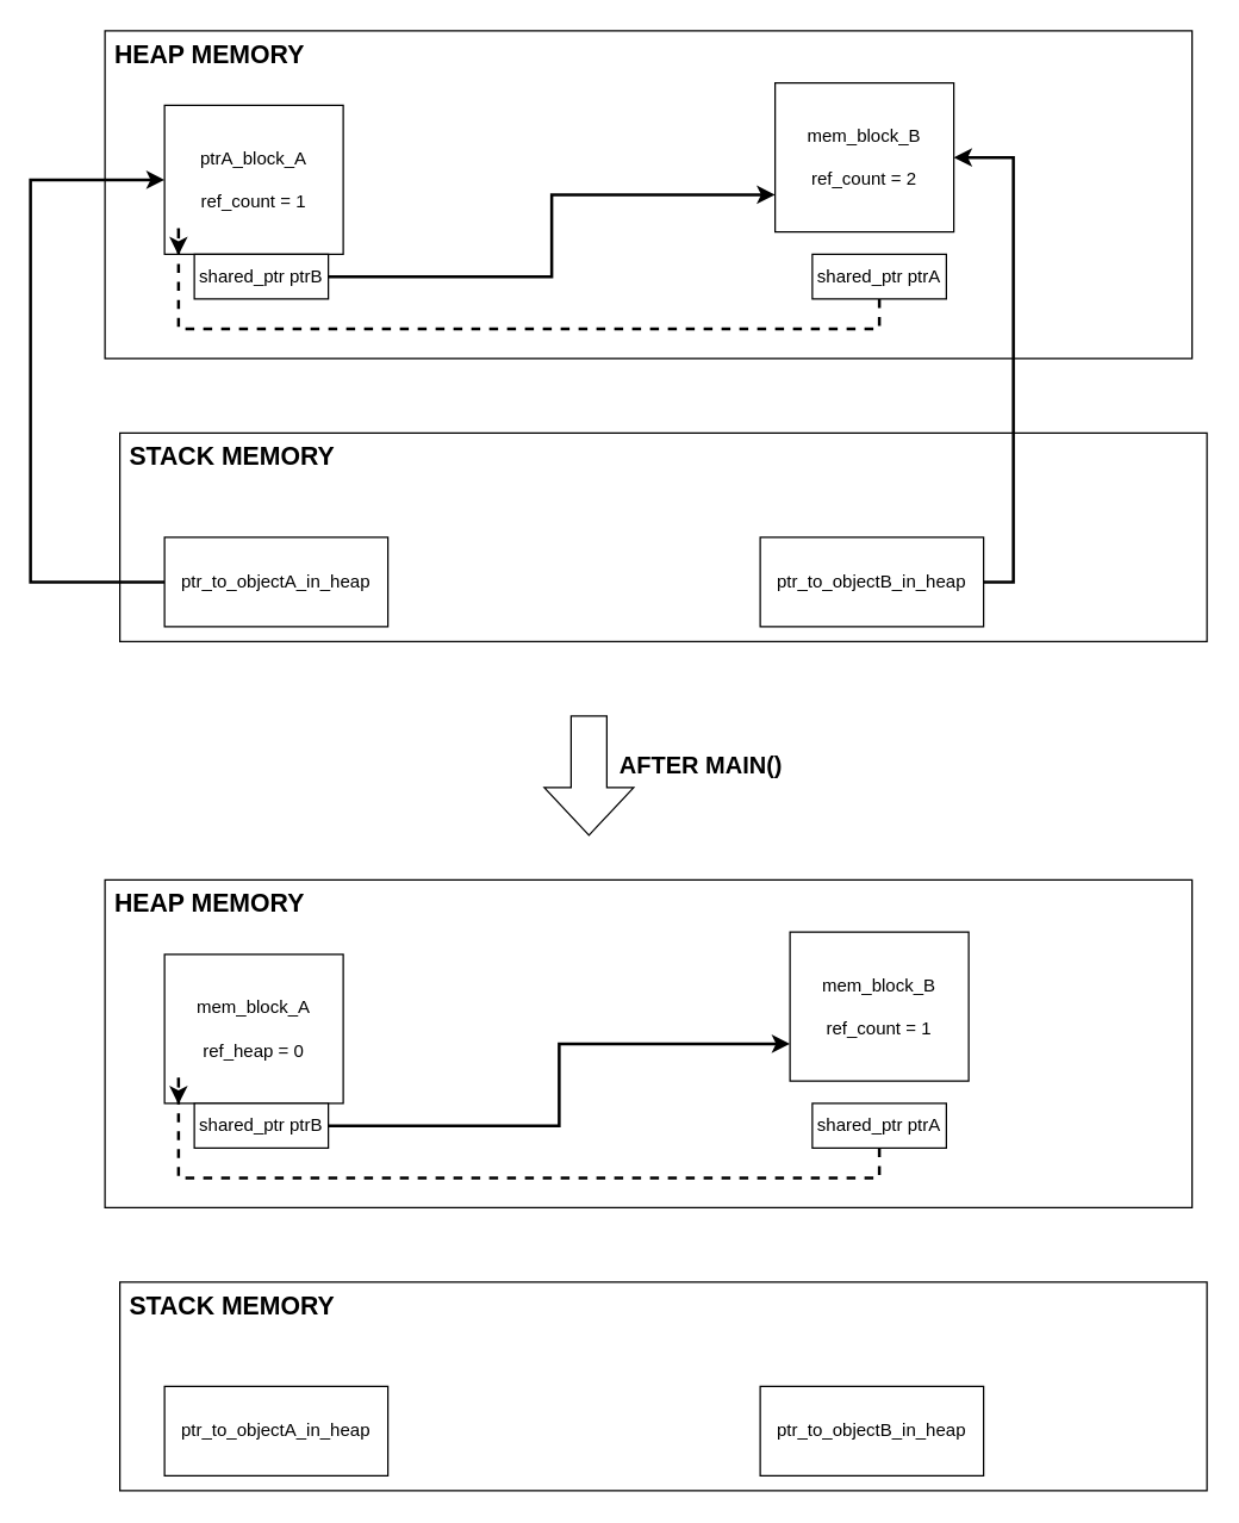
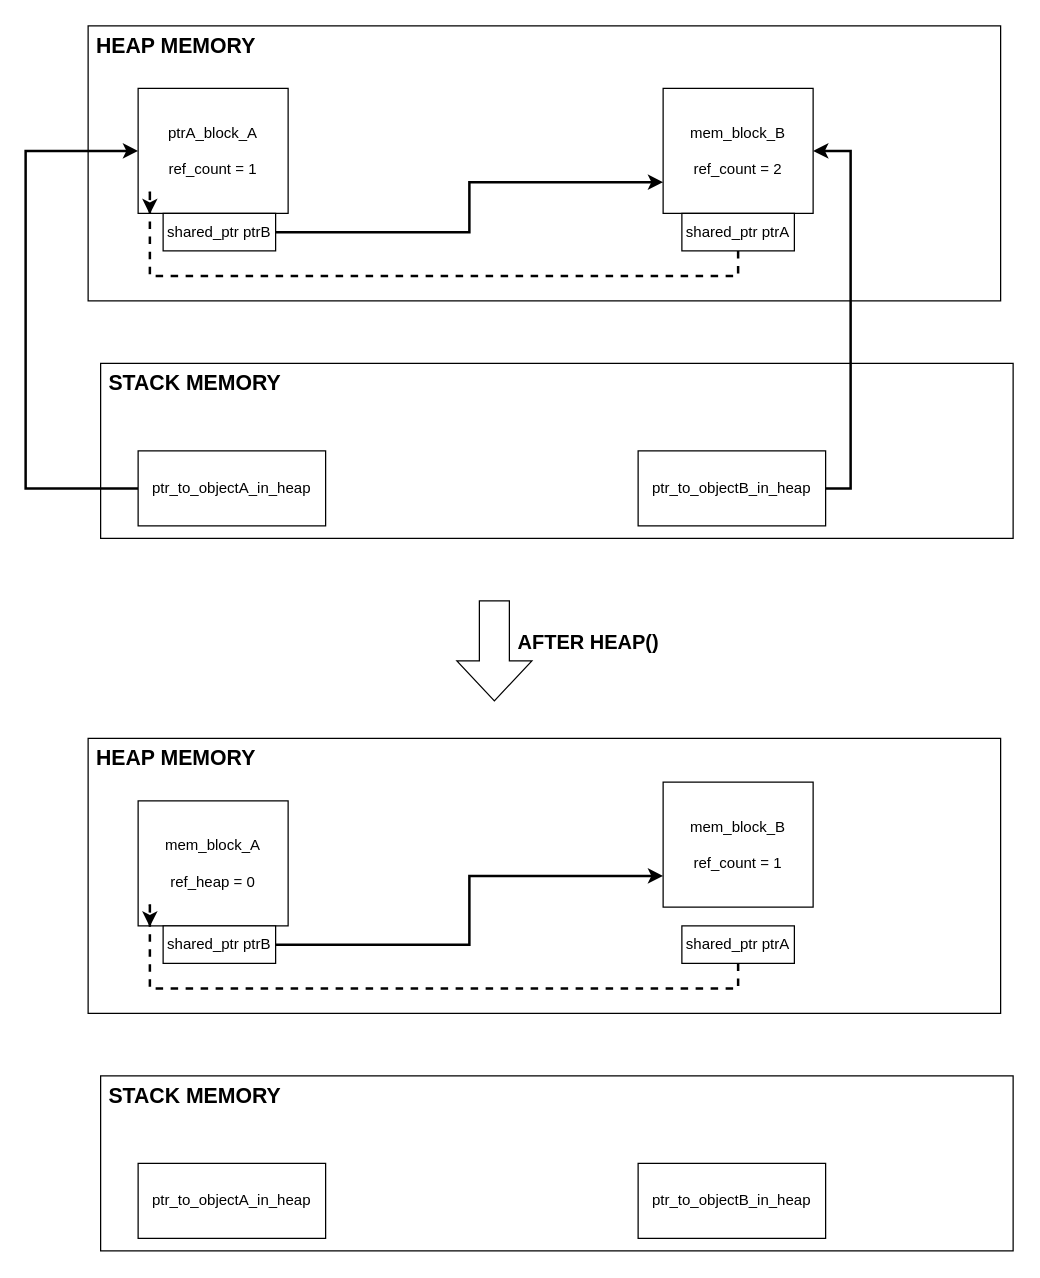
  <mxCell id="0" />
  <mxCell id="1" parent="0" />
  <mxCell id="2" value="&lt;font style=&quot;font-size: 17px;&quot;&gt;&lt;b&gt;&amp;nbsp;STACK MEMORY&lt;/b&gt;&lt;/font&gt;" style="rounded=0;whiteSpace=wrap;html=1;align=left;verticalAlign=top;" parent="1" vertex="1"><mxGeometry x="80" y="290" width="730" height="140" as="geometry" /></mxCell>
  <mxCell id="3" value="&lt;font style=&quot;font-size: 17px;&quot;&gt;&lt;b&gt;&amp;nbsp;HEAP MEMORY&lt;/b&gt;&lt;/font&gt;" style="rounded=0;whiteSpace=wrap;html=1;align=left;verticalAlign=top;" parent="1" vertex="1"><mxGeometry x="70" y="20" width="730" height="220" as="geometry" /></mxCell>
  <mxCell id="4" style="edgeStyle=orthogonalEdgeStyle;rounded=0;orthogonalLoop=1;jettySize=auto;html=1;exitX=0;exitY=0.5;exitDx=0;exitDy=0;entryX=0;entryY=0.5;entryDx=0;entryDy=0;strokeWidth=2;" parent="1" source="5" target="6" edge="1"><mxGeometry relative="1" as="geometry"><Array as="points"><mxPoint x="20" y="390" /><mxPoint x="20" y="120" /></Array></mxGeometry></mxCell>
  <mxCell id="5" value="ptr_to_objectA_in_heap" style="rounded=0;whiteSpace=wrap;html=1;" parent="1" vertex="1"><mxGeometry x="110" y="360" width="150" height="60" as="geometry" /></mxCell>
  <mxCell id="6" value="ptrA_block_A&lt;div&gt;&lt;br&gt;&lt;/div&gt;&lt;div&gt;ref_count = 1&lt;/div&gt;" style="rounded=0;whiteSpace=wrap;html=1;" parent="1" vertex="1"><mxGeometry x="110" y="70" width="120" height="100" as="geometry" /></mxCell>
- <mxCell id="7" value="mem_block_B&lt;div&gt;&lt;br&gt;&lt;/div&gt;&lt;div&gt;ref_count = 2&lt;/div&gt;" style="rounded=0;whiteSpace=wrap;html=1;" parent="1" vertex="1"><mxGeometry x="520" y="55" width="120" height="100" as="geometry" /></mxCell>
+ <mxCell id="7" value="mem_block_B&lt;div&gt;&lt;br&gt;&lt;/div&gt;&lt;div&gt;ref_count = 2&lt;/div&gt;" style="rounded=0;whiteSpace=wrap;html=1;" parent="1" vertex="1"><mxGeometry x="530" y="70" width="120" height="100" as="geometry" /></mxCell>
  <mxCell id="8" style="edgeStyle=orthogonalEdgeStyle;rounded=0;orthogonalLoop=1;jettySize=auto;html=1;exitX=1;exitY=0.5;exitDx=0;exitDy=0;entryX=1;entryY=0.5;entryDx=0;entryDy=0;strokeWidth=2;" parent="1" source="9" target="7" edge="1"><mxGeometry relative="1" as="geometry" /></mxCell>
  <mxCell id="9" value="ptr_to_objectB_in_heap" style="rounded=0;whiteSpace=wrap;html=1;" parent="1" vertex="1"><mxGeometry x="510" y="360" width="150" height="60" as="geometry" /></mxCell>
  <mxCell id="10" style="edgeStyle=orthogonalEdgeStyle;rounded=0;orthogonalLoop=1;jettySize=auto;html=1;exitX=1;exitY=0.5;exitDx=0;exitDy=0;entryX=0;entryY=0.75;entryDx=0;entryDy=0;strokeWidth=2;" parent="1" source="11" target="7" edge="1"><mxGeometry relative="1" as="geometry" /></mxCell>
  <mxCell id="11" value="shared_ptr ptrB" style="rounded=0;whiteSpace=wrap;html=1;" parent="1" vertex="1"><mxGeometry x="130" y="170" width="90" height="30" as="geometry" /></mxCell>
  <mxCell id="12" value="shared_ptr ptrA" style="rounded=0;whiteSpace=wrap;html=1;" parent="1" vertex="1"><mxGeometry x="545" y="170" width="90" height="30" as="geometry" /></mxCell>
  <mxCell id="13" style="edgeStyle=orthogonalEdgeStyle;rounded=0;orthogonalLoop=1;jettySize=auto;html=1;exitX=0.5;exitY=1;exitDx=0;exitDy=0;entryX=0.078;entryY=1.006;entryDx=0;entryDy=0;entryPerimeter=0;strokeWidth=2;dashed=1;" parent="1" source="12" target="6" edge="1"><mxGeometry relative="1" as="geometry" /></mxCell>
  <mxCell id="14" value="" style="shape=singleArrow;whiteSpace=wrap;html=1;arrowWidth=0.4;arrowSize=0.4;align=left;verticalAlign=top;rounded=0;rotation=90;" parent="1" vertex="1"><mxGeometry x="355" y="490" width="80" height="60" as="geometry" /></mxCell>
  <mxCell id="15" value="&lt;font style=&quot;font-size: 17px;&quot;&gt;&lt;b&gt;&amp;nbsp;STACK MEMORY&lt;/b&gt;&lt;/font&gt;" style="rounded=0;whiteSpace=wrap;html=1;align=left;verticalAlign=top;" parent="1" vertex="1"><mxGeometry x="80" y="860" width="730" height="140" as="geometry" /></mxCell>
  <mxCell id="16" value="&lt;font style=&quot;font-size: 17px;&quot;&gt;&lt;b&gt;&amp;nbsp;HEAP MEMORY&lt;/b&gt;&lt;/font&gt;" style="rounded=0;whiteSpace=wrap;html=1;align=left;verticalAlign=top;" parent="1" vertex="1"><mxGeometry x="70" y="590" width="730" height="220" as="geometry" /></mxCell>
  <mxCell id="17" value="ptr_to_objectA_in_heap" style="rounded=0;whiteSpace=wrap;html=1;" parent="1" vertex="1"><mxGeometry x="110" y="930" width="150" height="60" as="geometry" /></mxCell>
  <mxCell id="18" value="mem_block_A&lt;div&gt;&lt;br&gt;&lt;/div&gt;&lt;div&gt;&lt;font style=&quot;color: rgb(0, 0, 0);&quot;&gt;ref_heap = 0&lt;/font&gt;&lt;/div&gt;" style="rounded=0;whiteSpace=wrap;html=1;" parent="1" vertex="1"><mxGeometry x="110" y="640" width="120" height="100" as="geometry" /></mxCell>
  <mxCell id="19" value="mem_block_B&lt;div&gt;&lt;br&gt;&lt;/div&gt;&lt;div&gt;&lt;font style=&quot;color: rgb(0, 0, 0);&quot;&gt;ref_count = 1&lt;/font&gt;&lt;/div&gt;" style="rounded=0;whiteSpace=wrap;html=1;" parent="1" vertex="1"><mxGeometry x="530" y="625" width="120" height="100" as="geometry" /></mxCell>
  <mxCell id="20" value="ptr_to_objectB_in_heap" style="rounded=0;whiteSpace=wrap;html=1;" parent="1" vertex="1"><mxGeometry x="510" y="930" width="150" height="60" as="geometry" /></mxCell>
  <mxCell id="21" style="edgeStyle=orthogonalEdgeStyle;rounded=0;orthogonalLoop=1;jettySize=auto;html=1;exitX=1;exitY=0.5;exitDx=0;exitDy=0;entryX=0;entryY=0.75;entryDx=0;entryDy=0;strokeWidth=2;strokeColor=light-dark(#000000,#EDEDED);" parent="1" source="22" target="19" edge="1"><mxGeometry relative="1" as="geometry" /></mxCell>
  <mxCell id="22" value="shared_ptr ptrB" style="rounded=0;whiteSpace=wrap;html=1;" parent="1" vertex="1"><mxGeometry x="130" y="740" width="90" height="30" as="geometry" /></mxCell>
  <mxCell id="23" value="shared_ptr ptrA" style="rounded=0;whiteSpace=wrap;html=1;" parent="1" vertex="1"><mxGeometry x="545" y="740" width="90" height="30" as="geometry" /></mxCell>
  <mxCell id="24" style="edgeStyle=orthogonalEdgeStyle;rounded=0;orthogonalLoop=1;jettySize=auto;html=1;exitX=0.5;exitY=1;exitDx=0;exitDy=0;entryX=0.078;entryY=1.006;entryDx=0;entryDy=0;entryPerimeter=0;strokeWidth=2;strokeColor=light-dark(#000000,#EDEDED);dashed=1;" parent="1" source="23" target="18" edge="1"><mxGeometry relative="1" as="geometry" /></mxCell>
- <mxCell id="25" value="AFTER MAIN()" style="text;html=1;align=center;verticalAlign=middle;resizable=0;points=[];autosize=1;strokeColor=none;fillColor=none;strokeWidth=1;fontSize=16;fontStyle=1" parent="1" vertex="1"><mxGeometry x="405" y="498" width="130" height="30" as="geometry" /></mxCell>
+ <mxCell id="25" value="AFTER HEAP()" style="text;html=1;align=center;verticalAlign=middle;resizable=0;points=[];autosize=1;strokeColor=none;fillColor=none;strokeWidth=1;fontSize=16;fontStyle=1" parent="1" vertex="1"><mxGeometry x="405" y="498" width="130" height="30" as="geometry" /></mxCell>
